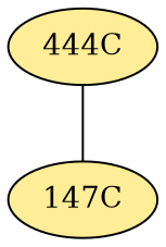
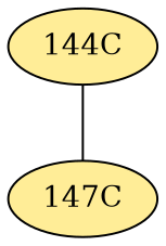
  graph {
    node [fillcolor="#FFED97" style=radial]
-   "144C" [label="444C"]
+   "144C"
    "147C"
    "144C" -- "147C" [penwidth=1]
  }
